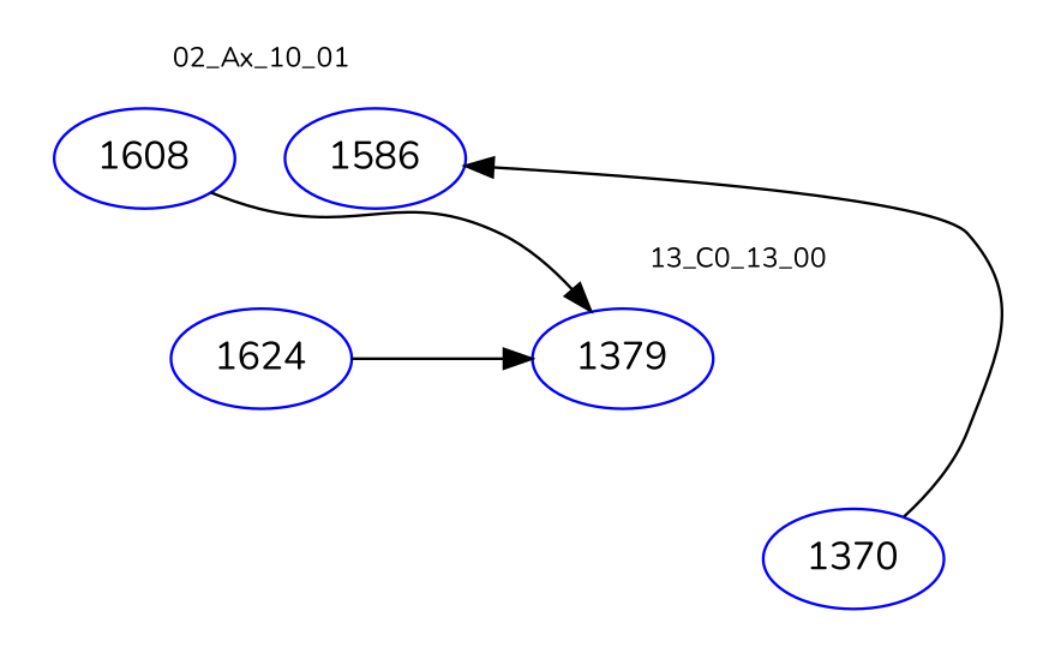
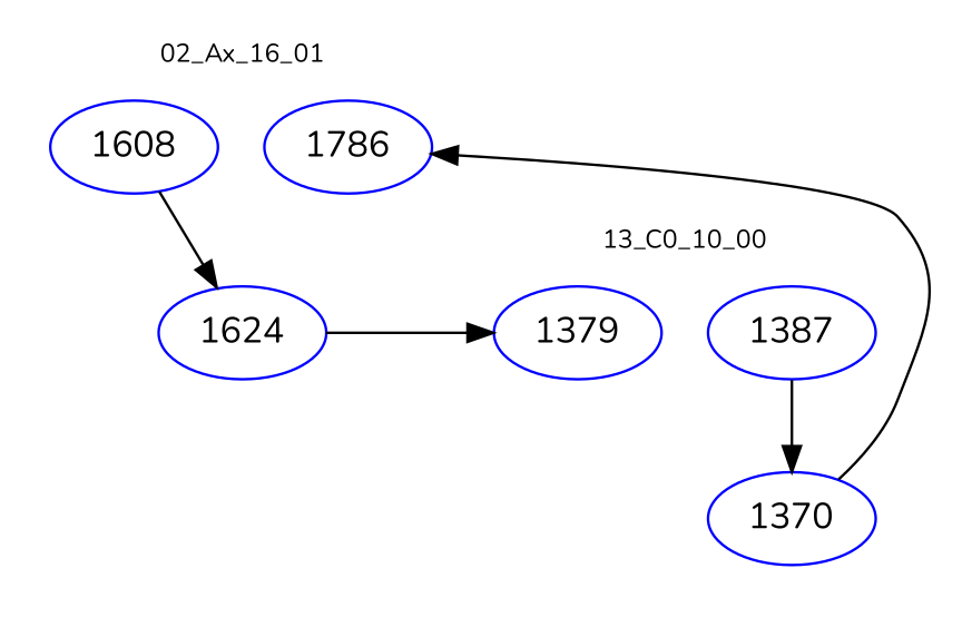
  digraph {
    fontname=Nunito
    node [color=blue fontname=Nunito]
    edge [color=black fontname=Nunito]
    n1 [label=1608]
-   n2 [label=1586]
+   n2 [label=1786]
    n3 [label=1624]
+   n4 [label=1387]
    n5 [label=1370]
    n6 [label=1379]
    subgraph cluster_1 {
      color=white
      fontsize=10
-     label="02_Ax_10_01"
+     label="02_Ax_16_01"
      n1
      n2
      n3
    }
    subgraph cluster_2 {
      color=white
      fontsize=10
-     label="13_C0_13_00"
+     label="13_C0_10_00"
+     n4
      n5
      n6
    }
-   n1 -> n6
+   n1 -> n3
    n3 -> n6
+   n4 -> n5
    n5 -> n2
  }
